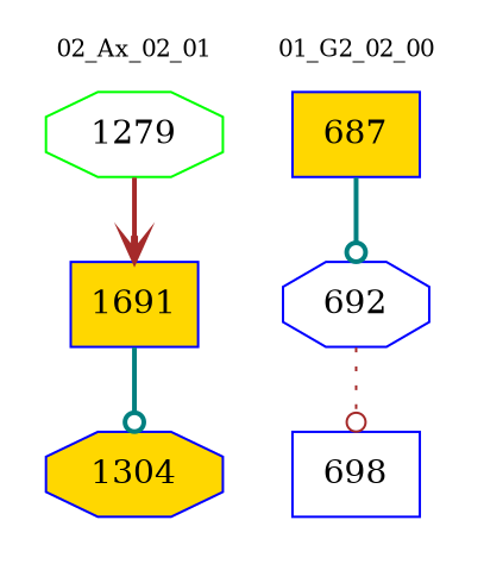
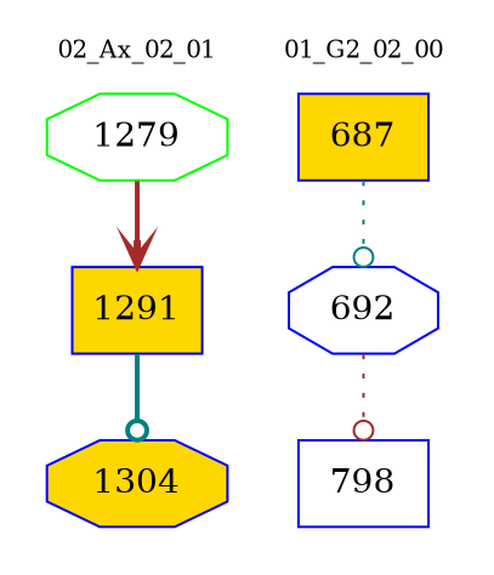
  digraph {
    node [color=blue fillcolor=white shape=octagon style=filled]
    edge [arrowhead=odot color=brown style=bold]
    n1 [color=green label=1279]
-   n2 [fillcolor=gold label=1691 shape=box]
+   n2 [fillcolor=gold label=1291 shape=box]
    n3 [fillcolor=gold label=1304]
    n4 [fillcolor=gold label=687 shape=box]
    n5 [label=692]
-   n6 [label=698 shape=box]
+   n6 [label=798 shape=box]
    subgraph cluster_1 {
      color=white
      fontsize=10
      label="02_Ax_02_01"
      n1
      n2
      n3
    }
    subgraph cluster_2 {
      color=white
      fontsize=10
      label="01_G2_02_00"
      n4
      n5
      n6
    }
    n1 -> n2 [arrowhead=vee]
    n2 -> n3 [color=teal]
-   n4 -> n5 [color=teal]
+   n4 -> n5 [color=teal style=dotted]
    n5 -> n6 [style=dotted]
  }
